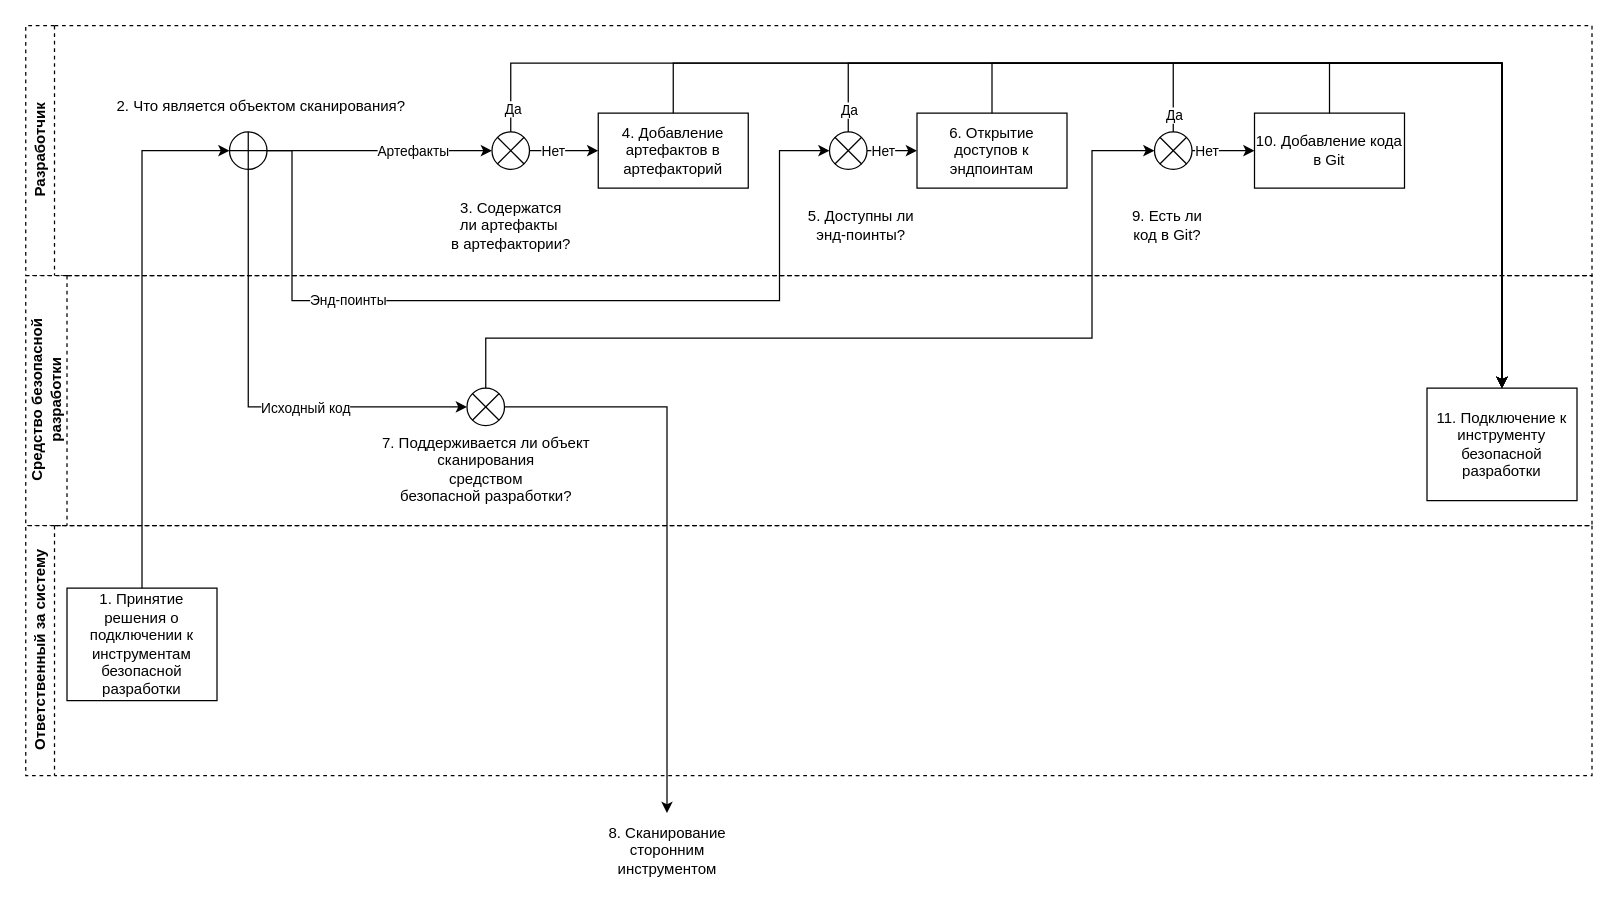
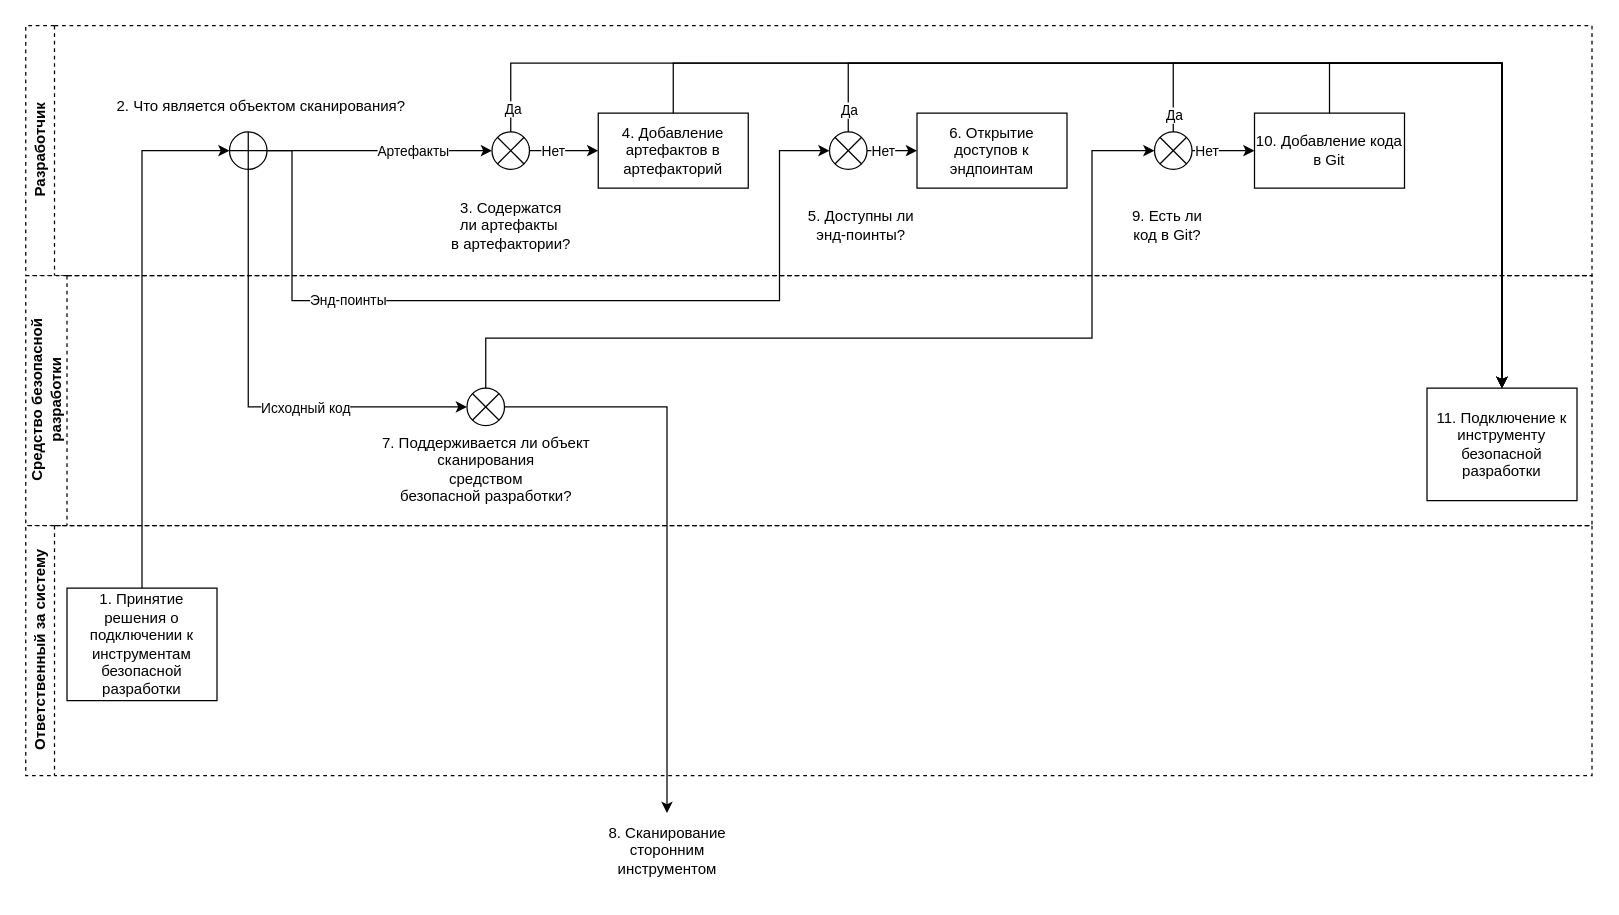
  <mxCell id="0" />
  <mxCell id="1" parent="0" />
  <mxCell id="2" value="8. Сканирование &lt;br&gt;сторонним &lt;br&gt;инструментом" style="text;html=1;align=center;verticalAlign=middle;resizable=0;points=[];autosize=1;strokeColor=none;fillColor=none;" vertex="1" parent="1"><mxGeometry x="473" y="650" width="120" height="60" as="geometry" /></mxCell>
  <mxCell id="3" value="Разработчик" style="swimlane;horizontal=0;whiteSpace=wrap;html=1;dashed=1;" vertex="1" parent="1"><mxGeometry x="20" y="20" width="1253" height="200" as="geometry" /></mxCell>
  <mxCell id="4" value="9. Есть ли &lt;br&gt;код в Git?" style="text;html=1;align=center;verticalAlign=middle;resizable=0;points=[];autosize=1;strokeColor=none;fillColor=none;" vertex="1" parent="3"><mxGeometry x="873" y="140" width="80" height="40" as="geometry" /></mxCell>
  <mxCell id="5" style="edgeStyle=orthogonalEdgeStyle;rounded=0;orthogonalLoop=1;jettySize=auto;html=1;entryX=0;entryY=0.5;entryDx=0;entryDy=0;entryPerimeter=0;" edge="1" parent="3" source="9" target="13"><mxGeometry relative="1" as="geometry" /></mxCell>
  <mxCell id="6" value="Артефакты" style="edgeLabel;html=1;align=center;verticalAlign=middle;resizable=0;points=[];" vertex="1" connectable="0" parent="5"><mxGeometry x="0.289" relative="1" as="geometry"><mxPoint as="offset" /></mxGeometry></mxCell>
  <mxCell id="7" style="edgeStyle=orthogonalEdgeStyle;rounded=0;orthogonalLoop=1;jettySize=auto;html=1;entryX=0;entryY=0.5;entryDx=0;entryDy=0;entryPerimeter=0;" edge="1" parent="3" source="9" target="16"><mxGeometry relative="1" as="geometry"><Array as="points"><mxPoint x="213" y="100" /><mxPoint x="213" y="220" /><mxPoint x="603" y="220" /><mxPoint x="603" y="100" /></Array></mxGeometry></mxCell>
  <mxCell id="8" value="Энд-поинты" style="edgeLabel;html=1;align=center;verticalAlign=middle;resizable=0;points=[];" vertex="1" connectable="0" parent="7"><mxGeometry x="-0.467" y="1" relative="1" as="geometry"><mxPoint as="offset" /></mxGeometry></mxCell>
  <mxCell id="9" value="" style="verticalLabelPosition=bottom;verticalAlign=top;html=1;shape=mxgraph.flowchart.summing_function;" vertex="1" parent="3"><mxGeometry x="163" y="85" width="30" height="30" as="geometry" /></mxCell>
  <mxCell id="10" value="2. Что является объектом сканирования?" style="text;html=1;align=center;verticalAlign=middle;resizable=0;points=[];autosize=1;strokeColor=none;fillColor=none;rotation=0;" vertex="1" parent="3"><mxGeometry x="63" y="50" width="250" height="30" as="geometry" /></mxCell>
  <mxCell id="11" style="edgeStyle=orthogonalEdgeStyle;rounded=0;orthogonalLoop=1;jettySize=auto;html=1;entryX=0;entryY=0.5;entryDx=0;entryDy=0;" edge="1" parent="3" source="13" target="21"><mxGeometry relative="1" as="geometry"><Array as="points"><mxPoint x="433" y="100" /><mxPoint x="433" y="100" /></Array></mxGeometry></mxCell>
  <mxCell id="12" value="Нет" style="edgeLabel;html=1;align=center;verticalAlign=middle;resizable=0;points=[];" vertex="1" connectable="0" parent="11"><mxGeometry x="-0.351" y="-1" relative="1" as="geometry"><mxPoint y="-1" as="offset" /></mxGeometry></mxCell>
  <mxCell id="13" value="" style="verticalLabelPosition=bottom;verticalAlign=top;html=1;shape=mxgraph.flowchart.or;" vertex="1" parent="3"><mxGeometry x="373" y="85" width="30" height="30" as="geometry" /></mxCell>
  <mxCell id="14" style="edgeStyle=orthogonalEdgeStyle;rounded=0;orthogonalLoop=1;jettySize=auto;html=1;entryX=0;entryY=0.5;entryDx=0;entryDy=0;" edge="1" parent="3" source="16" target="22"><mxGeometry relative="1" as="geometry"><Array as="points"><mxPoint x="693" y="100" /><mxPoint x="693" y="100" /></Array></mxGeometry></mxCell>
  <mxCell id="15" value="Нет" style="edgeLabel;html=1;align=center;verticalAlign=middle;resizable=0;points=[];" vertex="1" connectable="0" parent="14"><mxGeometry x="-0.42" relative="1" as="geometry"><mxPoint as="offset" /></mxGeometry></mxCell>
  <mxCell id="16" value="" style="verticalLabelPosition=bottom;verticalAlign=top;html=1;shape=mxgraph.flowchart.or;" vertex="1" parent="3"><mxGeometry x="643" y="85" width="30" height="30" as="geometry" /></mxCell>
  <mxCell id="17" style="edgeStyle=orthogonalEdgeStyle;rounded=0;orthogonalLoop=1;jettySize=auto;html=1;entryX=0;entryY=0.5;entryDx=0;entryDy=0;" edge="1" parent="3" source="19" target="23"><mxGeometry relative="1" as="geometry"><Array as="points"><mxPoint x="953" y="100" /><mxPoint x="953" y="100" /></Array></mxGeometry></mxCell>
  <mxCell id="18" value="Нет" style="edgeLabel;html=1;align=center;verticalAlign=middle;resizable=0;points=[];" vertex="1" connectable="0" parent="17"><mxGeometry x="-0.552" y="-1" relative="1" as="geometry"><mxPoint y="-1" as="offset" /></mxGeometry></mxCell>
  <mxCell id="19" value="" style="verticalLabelPosition=bottom;verticalAlign=top;html=1;shape=mxgraph.flowchart.or;" vertex="1" parent="3"><mxGeometry x="903" y="85" width="30" height="30" as="geometry" /></mxCell>
  <mxCell id="20" value="5. Доступны ли &lt;br&gt;энд-поинты?" style="text;html=1;align=center;verticalAlign=middle;resizable=0;points=[];autosize=1;strokeColor=none;fillColor=none;" vertex="1" parent="3"><mxGeometry x="613" y="140" width="110" height="40" as="geometry" /></mxCell>
  <mxCell id="21" value="4. Добавление артефактов в артефакторий" style="rounded=0;whiteSpace=wrap;html=1;" vertex="1" parent="3"><mxGeometry x="458" y="70" width="120" height="60" as="geometry" /></mxCell>
  <mxCell id="22" value="6. Открытие доступов к эндпоинтам" style="rounded=0;whiteSpace=wrap;html=1;" vertex="1" parent="3"><mxGeometry x="713" y="70" width="120" height="60" as="geometry" /></mxCell>
  <mxCell id="23" value="10. Добавление кода в Git" style="rounded=0;whiteSpace=wrap;html=1;" vertex="1" parent="3"><mxGeometry x="983" y="70" width="120" height="60" as="geometry" /></mxCell>
  <mxCell id="24" value="3. Содержатся &lt;br&gt;ли артефакты&amp;nbsp;&lt;br&gt;в артефактории?" style="text;html=1;align=center;verticalAlign=middle;resizable=0;points=[];autosize=1;strokeColor=none;fillColor=none;" vertex="1" parent="3"><mxGeometry x="328" y="130" width="120" height="60" as="geometry" /></mxCell>
  <mxCell id="25" value="Средство безопасной разработки" style="swimlane;horizontal=0;whiteSpace=wrap;html=1;startSize=33;dashed=1;" vertex="1" parent="1"><mxGeometry x="20" y="220" width="1253" height="200" as="geometry" /></mxCell>
  <mxCell id="26" value="" style="verticalLabelPosition=bottom;verticalAlign=top;html=1;shape=mxgraph.flowchart.or;" vertex="1" parent="25"><mxGeometry x="353" y="90" width="30" height="30" as="geometry" /></mxCell>
  <mxCell id="27" value="7. Поддерживается ли объект&lt;br&gt;сканирования&lt;br&gt;средством &lt;br&gt;безопасной разработки?" style="text;html=1;align=center;verticalAlign=middle;resizable=0;points=[];autosize=1;strokeColor=none;fillColor=none;rotation=0;" vertex="1" parent="25"><mxGeometry x="273" y="120" width="190" height="70" as="geometry" /></mxCell>
  <mxCell id="28" value="11. Подключение к инструменту безопасной разработки" style="rounded=0;whiteSpace=wrap;html=1;" vertex="1" parent="25"><mxGeometry x="1121" y="90" width="120" height="90" as="geometry" /></mxCell>
  <mxCell id="29" value="Ответственный за систему" style="swimlane;horizontal=0;whiteSpace=wrap;html=1;startSize=23;dashed=1;" vertex="1" parent="1"><mxGeometry x="20" y="420" width="1253" height="200" as="geometry" /></mxCell>
  <mxCell id="30" value="1. Принятие решения о подключении к инструментам безопасной разработки" style="rounded=0;whiteSpace=wrap;html=1;" vertex="1" parent="29"><mxGeometry x="33" y="50" width="120" height="90" as="geometry" /></mxCell>
  <mxCell id="31" style="edgeStyle=orthogonalEdgeStyle;rounded=0;orthogonalLoop=1;jettySize=auto;html=1;" edge="1" parent="1" source="13" target="28"><mxGeometry relative="1" as="geometry"><Array as="points"><mxPoint x="408" y="50" /><mxPoint x="1201" y="50" /></Array></mxGeometry></mxCell>
  <mxCell id="32" value="Да" style="edgeLabel;html=1;align=center;verticalAlign=middle;resizable=0;points=[];" vertex="1" connectable="0" parent="31"><mxGeometry x="-0.966" y="-1" relative="1" as="geometry"><mxPoint as="offset" /></mxGeometry></mxCell>
  <mxCell id="33" style="edgeStyle=orthogonalEdgeStyle;rounded=0;orthogonalLoop=1;jettySize=auto;html=1;" edge="1" parent="1" source="21" target="28"><mxGeometry relative="1" as="geometry"><Array as="points"><mxPoint x="538" y="50" /><mxPoint x="1201" y="50" /></Array></mxGeometry></mxCell>
  <mxCell id="34" style="edgeStyle=orthogonalEdgeStyle;rounded=0;orthogonalLoop=1;jettySize=auto;html=1;entryX=0.5;entryY=0;entryDx=0;entryDy=0;" edge="1" parent="1" source="16" target="28"><mxGeometry relative="1" as="geometry"><Array as="points"><mxPoint x="678" y="50" /><mxPoint x="1201" y="50" /></Array></mxGeometry></mxCell>
  <mxCell id="35" value="Да" style="edgeLabel;html=1;align=center;verticalAlign=middle;resizable=0;points=[];" vertex="1" connectable="0" parent="34"><mxGeometry x="-0.957" relative="1" as="geometry"><mxPoint as="offset" /></mxGeometry></mxCell>
- <mxCell id="36" style="edgeStyle=orthogonalEdgeStyle;rounded=0;orthogonalLoop=1;jettySize=auto;html=1;entryX=0.5;entryY=0;entryDx=0;entryDy=0;" edge="1" parent="1" source="22" target="28"><mxGeometry relative="1" as="geometry"><Array as="points"><mxPoint x="793" y="50" /><mxPoint x="1201" y="50" /></Array></mxGeometry></mxCell>
  <mxCell id="37" style="edgeStyle=orthogonalEdgeStyle;rounded=0;orthogonalLoop=1;jettySize=auto;html=1;" edge="1" parent="1" source="19" target="28"><mxGeometry relative="1" as="geometry"><Array as="points"><mxPoint x="938" y="50" /><mxPoint x="1201" y="50" /></Array></mxGeometry></mxCell>
  <mxCell id="38" value="Да" style="edgeLabel;html=1;align=center;verticalAlign=middle;resizable=0;points=[];" vertex="1" connectable="0" parent="37"><mxGeometry x="-0.953" relative="1" as="geometry"><mxPoint as="offset" /></mxGeometry></mxCell>
  <mxCell id="39" style="edgeStyle=orthogonalEdgeStyle;rounded=0;orthogonalLoop=1;jettySize=auto;html=1;" edge="1" parent="1" source="23" target="28"><mxGeometry relative="1" as="geometry"><Array as="points"><mxPoint x="1063" y="50" /><mxPoint x="1201" y="50" /></Array></mxGeometry></mxCell>
  <mxCell id="40" style="edgeStyle=orthogonalEdgeStyle;rounded=0;orthogonalLoop=1;jettySize=auto;html=1;entryX=0;entryY=0.5;entryDx=0;entryDy=0;entryPerimeter=0;" edge="1" parent="1" source="30" target="9"><mxGeometry relative="1" as="geometry"><Array as="points"><mxPoint x="113" y="120" /></Array></mxGeometry></mxCell>
  <mxCell id="41" style="edgeStyle=orthogonalEdgeStyle;rounded=0;orthogonalLoop=1;jettySize=auto;html=1;entryX=0;entryY=0.5;entryDx=0;entryDy=0;entryPerimeter=0;" edge="1" parent="1" source="9" target="26"><mxGeometry relative="1" as="geometry"><Array as="points"><mxPoint x="198" y="325" /></Array></mxGeometry></mxCell>
  <mxCell id="42" value="Исходный код" style="edgeLabel;html=1;align=center;verticalAlign=middle;resizable=0;points=[];" vertex="1" connectable="0" parent="41"><mxGeometry x="0.337" y="-4" relative="1" as="geometry"><mxPoint x="-9" y="-4" as="offset" /></mxGeometry></mxCell>
  <mxCell id="43" style="edgeStyle=orthogonalEdgeStyle;rounded=0;orthogonalLoop=1;jettySize=auto;html=1;entryX=0;entryY=0.5;entryDx=0;entryDy=0;entryPerimeter=0;" edge="1" parent="1" source="26" target="19"><mxGeometry relative="1" as="geometry"><Array as="points"><mxPoint x="388" y="270" /><mxPoint x="873" y="270" /><mxPoint x="873" y="120" /></Array></mxGeometry></mxCell>
  <mxCell id="44" style="edgeStyle=orthogonalEdgeStyle;rounded=0;orthogonalLoop=1;jettySize=auto;html=1;" edge="1" parent="1" source="26" target="2"><mxGeometry relative="1" as="geometry" /></mxCell>
